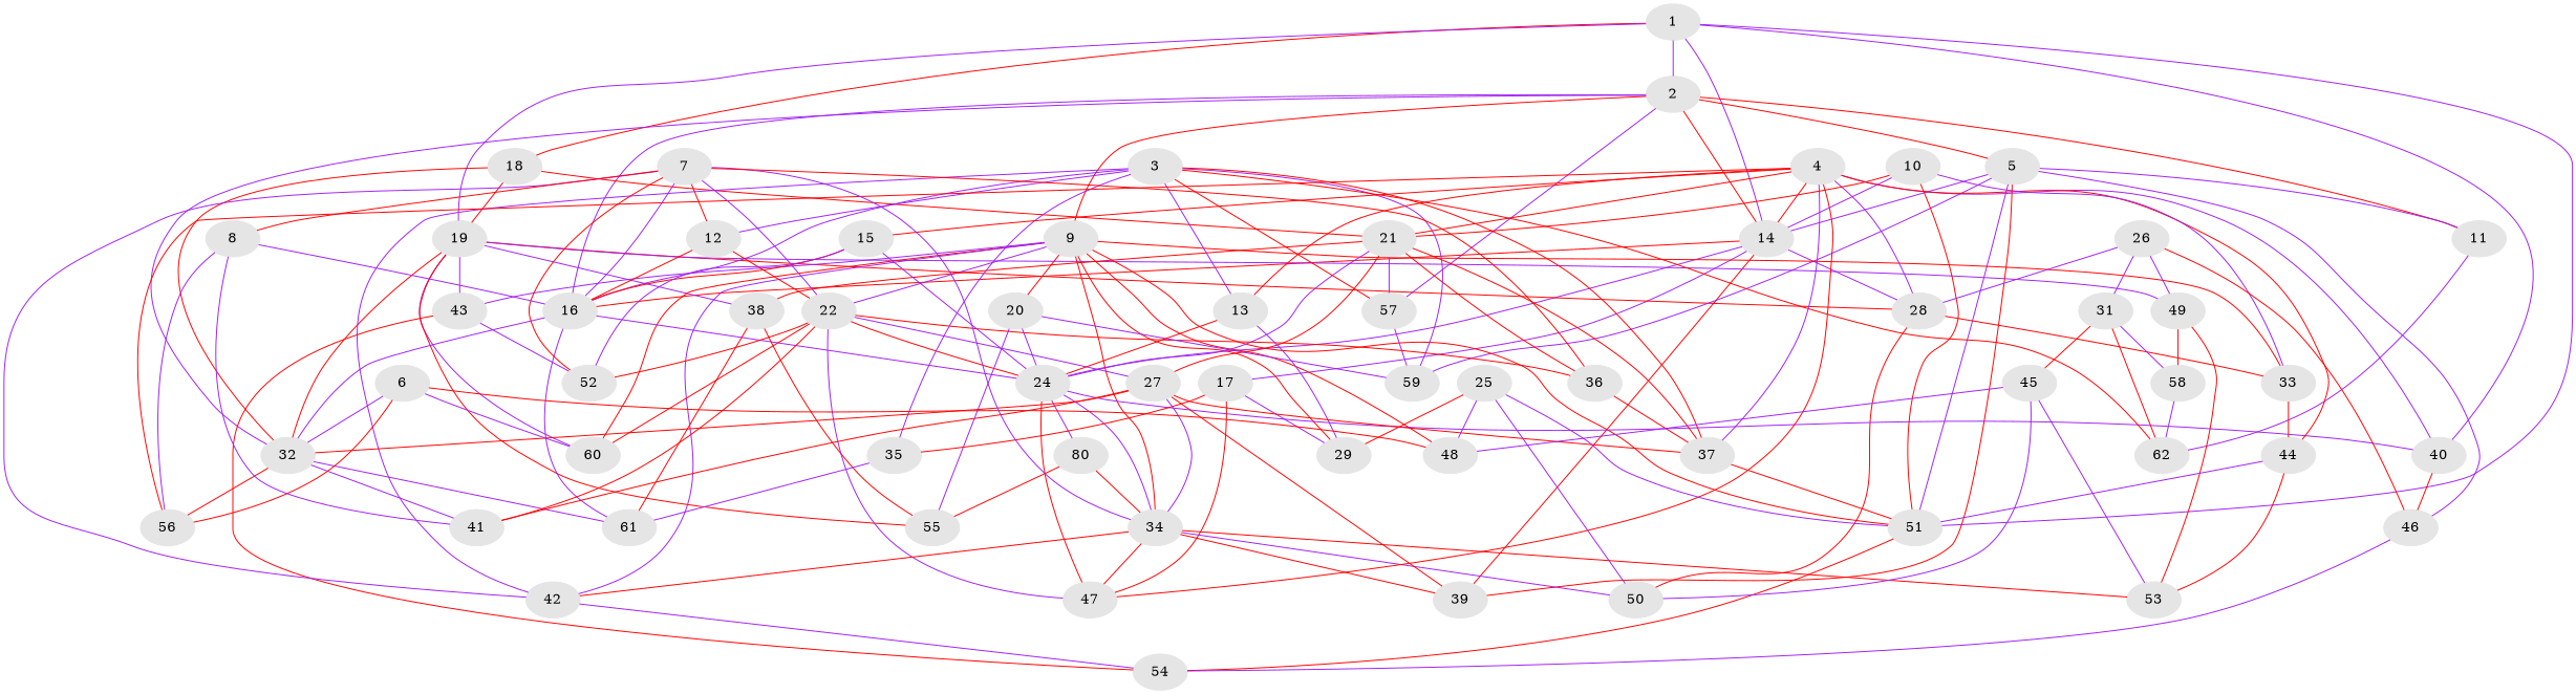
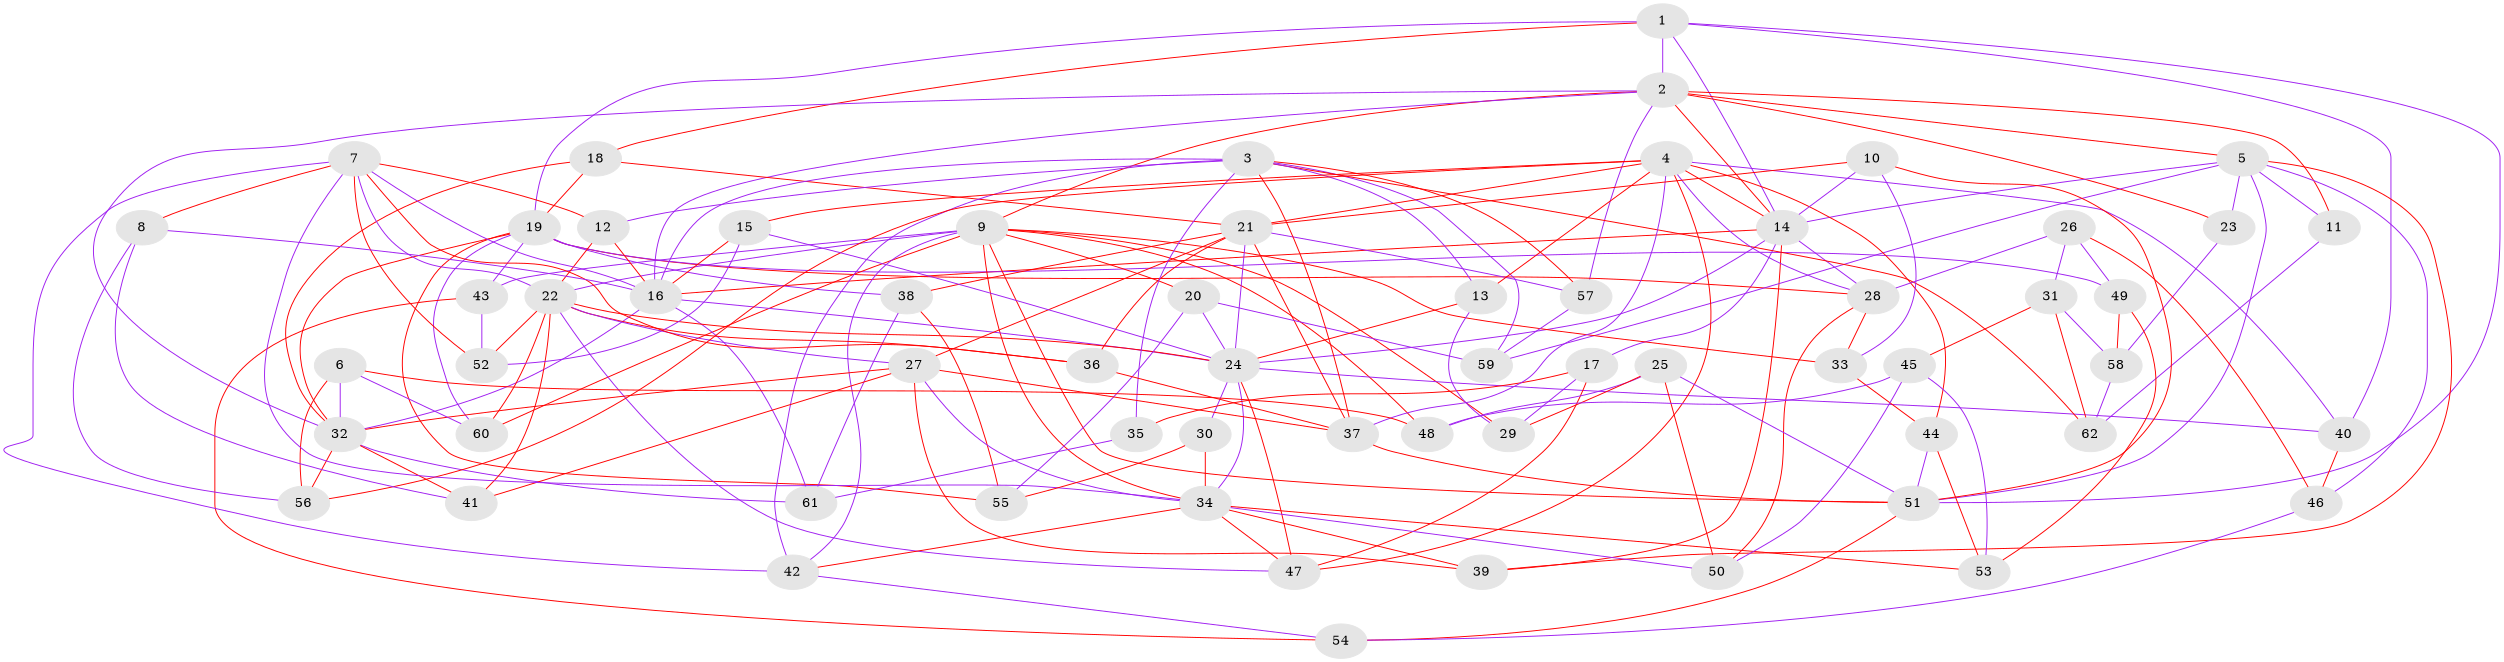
  graph {
    node [color=gray90 style=filled]
    edge [color=red weight=1.0]
    1
    2
    14
    18
    19
    40
    51
    5
    9
    11
    16
+   23
    32
    57
    28
    39
    24
    17
    21
    60
    43
    38
    49
    55
    46
    54
    59
    42
    48
    22
    34
    20
    29
    33
    62
    61
    58
    56
    41
    3
    12
    13
    35
    37
    4
    15
    44
    47
    52
    36
    27
    50
    53
    6
    7
    8
    10
-   30 [label=80]
+   30
    25
    26
    31
    45
    1 -- 2 [color=purple weight=2.0]
    1 -- 14 [color=purple]
    1 -- 18
    1 -- 19 [color=purple weight=2.0]
    1 -- 40 [color=purple]
    1 -- 51 [color=purple]
    2 -- 14
    2 -- 5 [weight=2.0]
    2 -- 9
    2 -- 11
    2 -- 16 [color=purple weight=2.0]
+   2 -- 23
    2 -- 32 [color=purple]
    2 -- 57 [color=purple]
    14 -- 16
    14 -- 28 [color=purple weight=3.0]
    14 -- 39
    14 -- 24 [color=purple]
    14 -- 17 [color=purple]
    18 -- 19
    18 -- 32
    18 -- 21
    19 -- 32
    19 -- 28
    19 -- 60 [color=purple]
    19 -- 43 [color=purple]
    19 -- 38 [color=purple]
    19 -- 49 [color=purple]
    19 -- 55
    40 -- 46
    51 -- 54
    5 -- 14 [color=purple]
    5 -- 51 [color=purple weight=2.0]
    5 -- 11 [color=purple]
+   5 -- 23 [color=purple]
    5 -- 39
    5 -- 46 [color=purple]
    5 -- 59 [color=purple]
    9 -- 51
    9 -- 60
    9 -- 43 [color=purple]
    9 -- 42 [color=purple]
    9 -- 48
    9 -- 22 [color=purple]
    9 -- 34 [weight=2.0]
    9 -- 20
    9 -- 29
    9 -- 33
    11 -- 62 [color=purple]
    16 -- 32 [color=purple weight=2.0]
    16 -- 24 [color=purple]
    16 -- 61 [color=purple]
+   23 -- 58 [color=purple]
    32 -- 61 [color=purple]
    32 -- 56
-   32 -- 41 [color=purple]
+   32 -- 41
    57 -- 59 [color=purple]
    28 -- 33
    28 -- 50
    24 -- 40 [color=purple]
    24 -- 34 [color=purple]
    24 -- 47 [weight=2.0]
    24 -- 30 [color=purple]
    17 -- 29 [color=purple]
    17 -- 35
    17 -- 47
    21 -- 57 [color=purple]
    21 -- 24 [color=purple]
    21 -- 38
    21 -- 37
    21 -- 36
    21 -- 27
    43 -- 54
    43 -- 52 [color=purple]
    38 -- 55
-   38 -- 61
+   38 -- 61 [color=purple]
    49 -- 58
    49 -- 53
    46 -- 54 [color=purple]
    42 -- 54 [color=purple]
    22 -- 24
    22 -- 60
    22 -- 41
    22 -- 47 [color=purple]
    22 -- 52
    22 -- 36
    22 -- 27 [color=purple]
    34 -- 39
    34 -- 42
    34 -- 47
    34 -- 50 [color=purple]
    34 -- 53
    20 -- 24 [color=purple]
    20 -- 55 [color=purple]
    20 -- 59 [color=purple]
    33 -- 44
    58 -- 62 [color=purple]
    3 -- 16 [color=purple]
    3 -- 57
    3 -- 59 [color=purple]
    3 -- 42 [color=purple weight=2.0]
    3 -- 62
    3 -- 12 [color=purple]
    3 -- 13 [color=purple]
    3 -- 35 [color=purple]
    3 -- 37
    12 -- 16
    12 -- 22
    13 -- 24
    13 -- 29 [color=purple]
    35 -- 61 [color=purple]
    37 -- 51
    4 -- 14
    4 -- 40 [color=purple]
    4 -- 28 [color=purple]
    4 -- 21
    4 -- 56
    4 -- 13
    4 -- 37 [color=purple]
    4 -- 15
    4 -- 44
    4 -- 47
    15 -- 16
    15 -- 24 [color=purple]
    15 -- 52 [color=purple]
    44 -- 51 [color=purple]
    44 -- 53
    36 -- 37
    27 -- 32 [weight=2.0]
    27 -- 39
    27 -- 34 [color=purple]
    27 -- 41
    27 -- 37
    6 -- 32 [color=purple]
    6 -- 60 [color=purple]
    6 -- 48
    6 -- 56
    7 -- 16 [color=purple]
    7 -- 42 [color=purple]
    7 -- 22 [color=purple]
    7 -- 34 [color=purple]
    7 -- 12
    7 -- 52
    7 -- 36
    7 -- 8
    8 -- 16 [color=purple]
    8 -- 56 [color=purple]
    8 -- 41 [color=purple]
    10 -- 14 [color=purple]
    10 -- 51
    10 -- 21
    10 -- 33 [color=purple]
    30 -- 55
    30 -- 34 [weight=2.0]
    25 -- 51 [color=purple]
    25 -- 48 [color=purple]
    25 -- 29
-   25 -- 50 [color=purple]
+   25 -- 50
    26 -- 28 [color=purple]
    26 -- 49 [color=purple]
    26 -- 46
    26 -- 31 [color=purple]
    31 -- 62
    31 -- 58 [color=purple]
    31 -- 45
    45 -- 48 [color=purple]
    45 -- 50 [color=purple]
    45 -- 53 [color=purple]
  }
